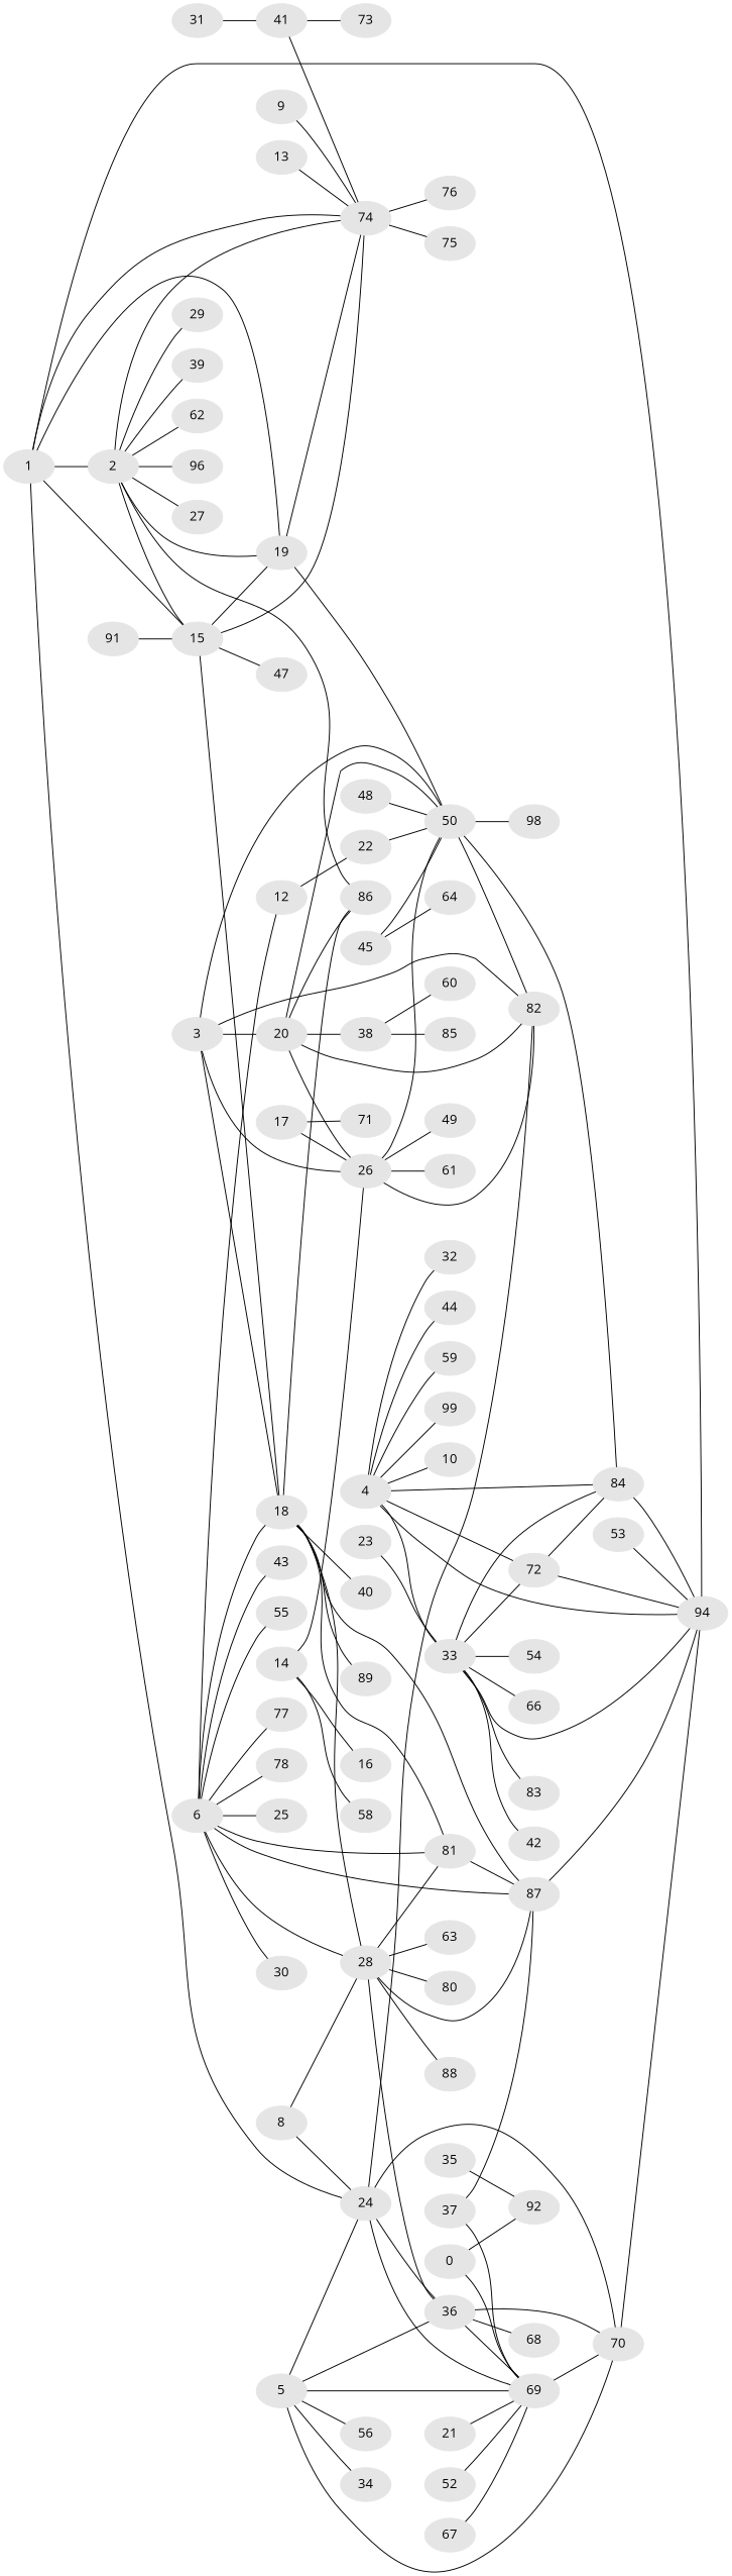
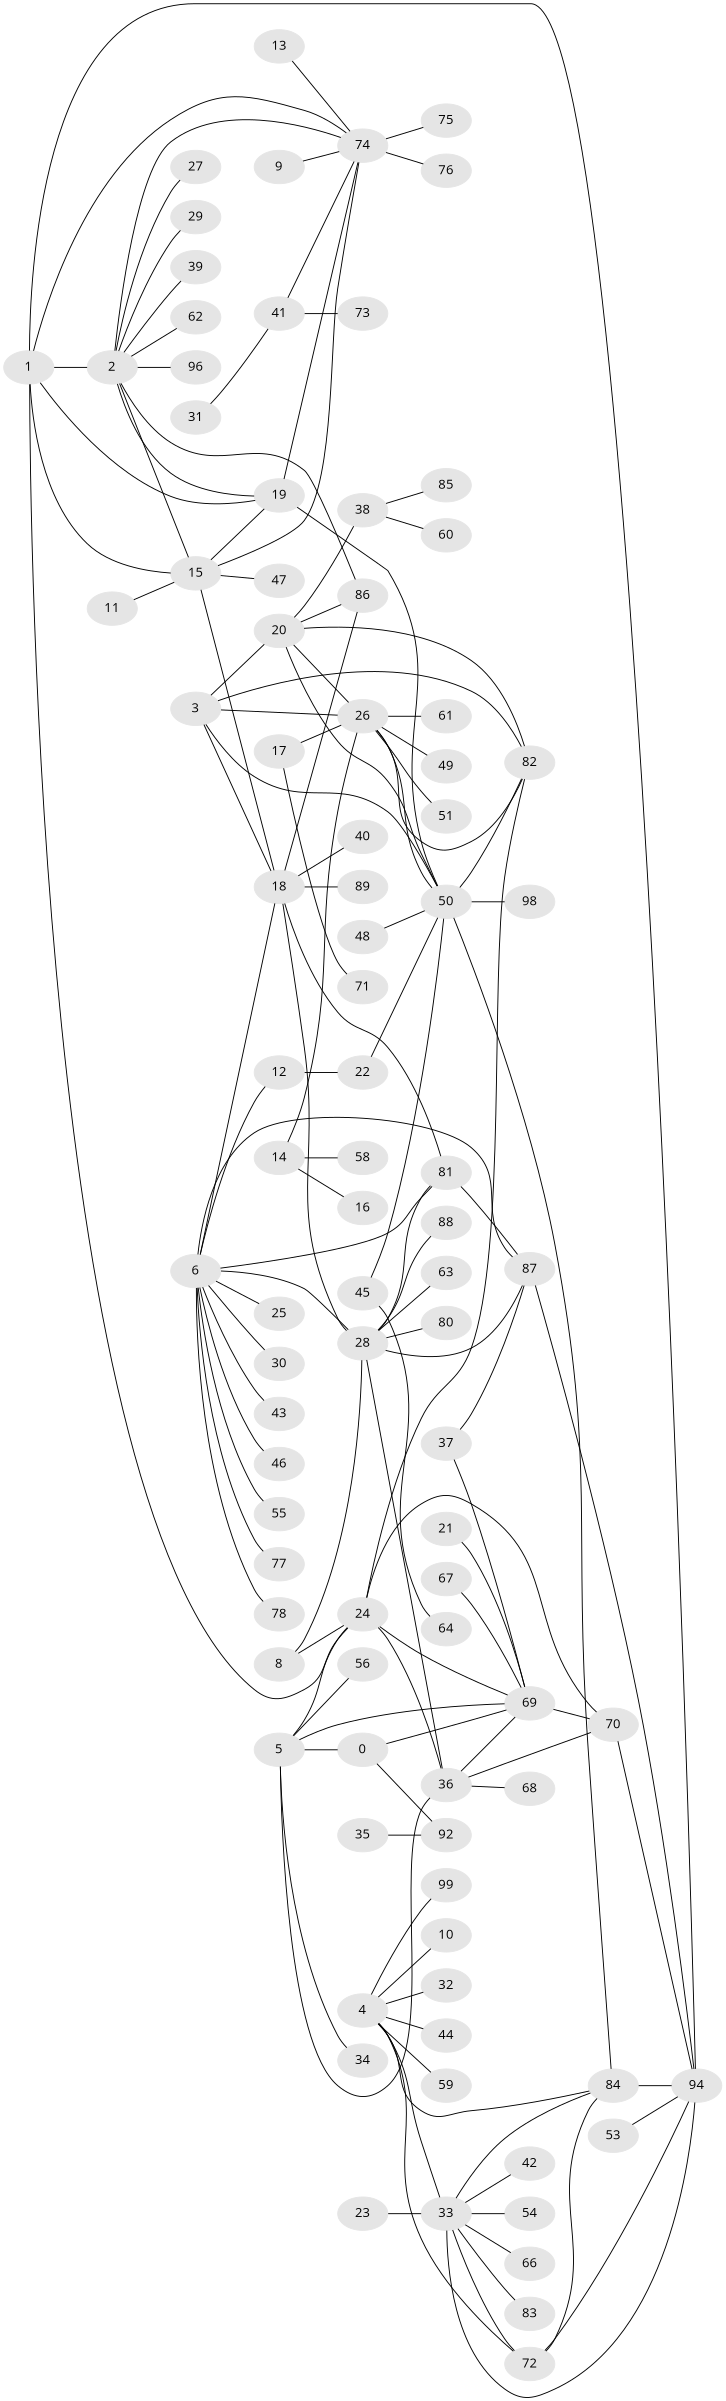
  graph {
    fontname="Open Sans"
    rankdir=LR
    node [color=gray90 fontname="Open Sans" style=filled]
    edge [fontname="Open Sans" weight=1.0]
    1
    2
    15
    19
    24
    74
    n7 [label=94]
    27
    29
    39
    62
    86
    n13 [label=96]
    18
    47
    50
    82
    36
    69
    70
    75
    76
    53
    3
    20
    26
    28
    81
    87
    40
    89
    38
    49
+   51
    61
    84
    n37 [label=98]
    4
    10
    32
    33
    44
    59
    72
    n45 [label=99]
    42
    54
    66
    83
    5
    34
    56
    68
    6
    12
    25
    30
    43
+   46
    55
    77
    78
    22
    63
    80
    88
    n67 [label=0]
    92
    8
    9
-   11 [label=91]
+   11
    13
    14
    16
    58
    17
    71
    60
    85
    21
    23
    31
    41
    73
    35
    37
    45
    64
    48
-   52
    67
    1 -- 2 [weight=2.0]
    1 -- 15
    1 -- 19
    1 -- 24
    1 -- 74
    1 -- n7
    2 -- 15 [weight=2.0]
    2 -- 19 [weight=2.0]
    2 -- 74 [weight=2.0]
    2 -- 27
    2 -- 29
    2 -- 39
    2 -- 62
    2 -- 86
    2 -- n13
    15 -- 19
    15 -- 74
    15 -- 18
    15 -- 47
    19 -- 74
    19 -- 50
    24 -- 82
    24 -- 36
    24 -- 69
    24 -- 70
    74 -- 75
    74 -- 76
    18 -- 86
    18 -- 28
    18 -- 81
-   18 -- 87
    18 -- 40
    18 -- 89
    50 -- 82
    50 -- 84
    50 -- n37
    36 -- 69
    36 -- 70
    36 -- 68
    69 -- 70
    70 -- n7
    53 -- n7
    3 -- 18
    3 -- 50 [weight=2.0]
    3 -- 82 [weight=2.0]
    3 -- 20 [weight=2.0]
    3 -- 26 [weight=2.0]
    20 -- 86
    20 -- 50
    20 -- 82
    20 -- 26
    20 -- 38
    26 -- 50
    26 -- 82
    26 -- 49
+   26 -- 51
    26 -- 61
    28 -- 36
    28 -- 81
    28 -- 87
    28 -- 63
    28 -- 80
    28 -- 88
    81 -- 87
    87 -- n7
    38 -- 60
    38 -- 85
    84 -- n7
-   4 -- n7 [weight=2.0]
    4 -- 84 [weight=2.0]
    4 -- 10
    4 -- 32
    4 -- 33 [weight=2.0]
    4 -- 44
    4 -- 59
    4 -- 72 [weight=2.0]
    4 -- n45
    33 -- n7
    33 -- 84
    33 -- 72
    33 -- 42
    33 -- 54
    33 -- 66
    33 -- 83
    72 -- n7
    72 -- 84
    5 -- 24 [weight=2.0]
    5 -- 36 [weight=2.0]
    5 -- 69 [weight=2.0]
-   5 -- 70 [weight=2.0]
+   5 -- n67 [weight=2.0]
    5 -- 34
    5 -- 56
    6 -- 18 [weight=2.0]
    6 -- 28 [weight=2.0]
    6 -- 81 [weight=2.0]
    6 -- 87 [weight=2.0]
    6 -- 12
    6 -- 25
    6 -- 30
    6 -- 43
+   6 -- 46
    6 -- 55
    6 -- 77
    6 -- 78
    12 -- 22
    22 -- 50
    n67 -- 69
    n67 -- 92
    8 -- 24
    8 -- 28
    9 -- 74
    11 -- 15
    13 -- 74
    14 -- 26
    14 -- 16
    14 -- 58
    17 -- 26
    17 -- 71
    21 -- 69
    23 -- 33
    31 -- 41
    41 -- 74
    41 -- 73
    35 -- 92
    37 -- 69
    37 -- 87
    45 -- 50
    45 -- 64
    48 -- 50
-   52 -- 69
    67 -- 69
  }
